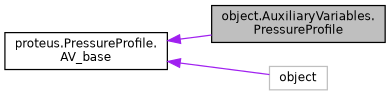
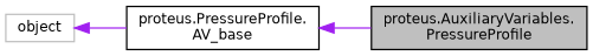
  digraph {
    rankdir=LR
    node [color=black fillcolor=white fontname=Helvetica fontsize=10 shape=record style=filled]
    edge [color=purple dir=back fontname=Helvetica fontsize=10 labelfontname=Helvetica labelfontsize=10 style=solid]
-   n1 [fillcolor=grey75 fontcolor=black height=0.2 label="object.AuxiliaryVariables.\lPressureProfile" width=0.4]
+   n1 [fillcolor=grey75 fontcolor=black height=0.2 label="proteus.AuxiliaryVariables.\lPressureProfile" width=0.4]
    n2 [height=0.2 label="proteus.PressureProfile.\lAV_base" width=0.4]
    n3 [color=grey75 height=0.2 label=object width=0.4]
    n2 -> n1
-   n2 -> n3
+   n3 -> n2
  }
